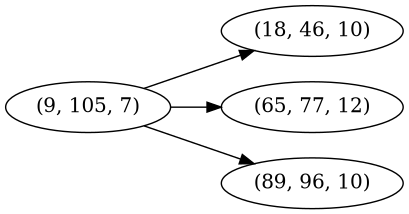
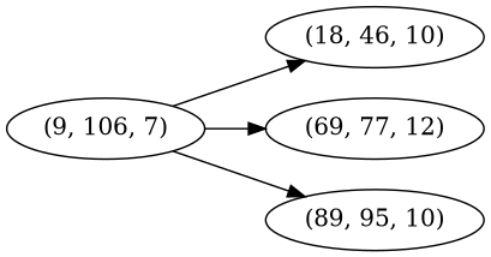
  digraph {
    rankdir=LR
    n1 [label="(18, 46, 10)"]
-   "(9, 106, 7)" [label="(9, 105, 7)"]
-   "(69, 77, 12)" [label="(65, 77, 12)"]
-   "(89, 96, 10)"
+   "(9, 106, 7)"
+   "(69, 77, 12)"
+   "(89, 96, 10)" [label="(89, 95, 10)"]
    "(9, 106, 7)" -> n1
    "(9, 106, 7)" -> "(69, 77, 12)"
    "(9, 106, 7)" -> "(89, 96, 10)"
  }
